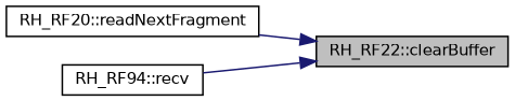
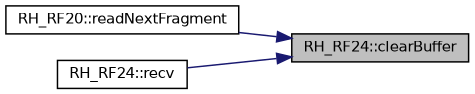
  digraph {
    rankdir=RL
    node [color=black fillcolor=white fontname=Helvetica fontsize=10 shape=box style=filled]
    edge [color=midnightblue dir=back fontname=Helvetica fontsize=10 labelfontname=Helvetica labelfontsize=10 style=solid]
-   n1 [fillcolor=grey75 fontcolor=black height=0.2 label="RH_RF22::clearBuffer" width=0.4]
+   n1 [fillcolor=grey75 fontcolor=black height=0.2 label="RH_RF24::clearBuffer" width=0.4]
    n2 [height=0.2 label="RH_RF20::readNextFragment" width=0.4]
-   n3 [height=0.2 label="RH_RF94::recv" width=0.4]
+   n3 [height=0.2 label="RH_RF24::recv" width=0.4]
    n1 -> n2
    n1 -> n3
  }
